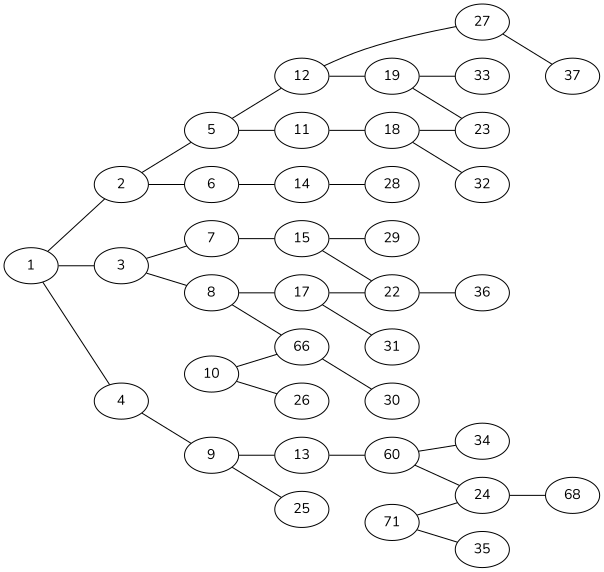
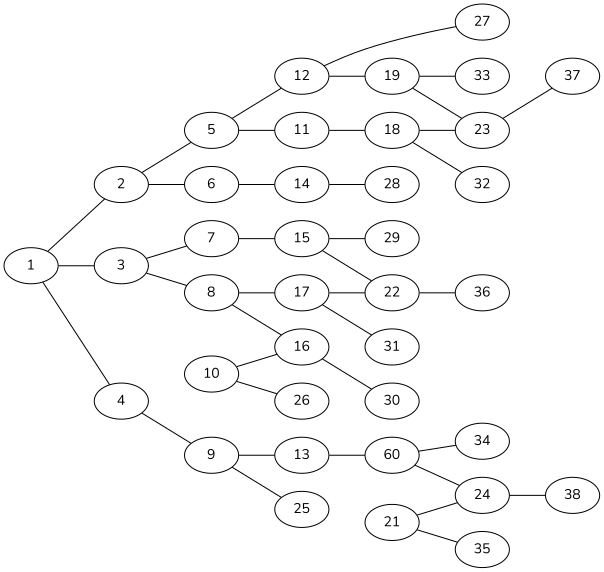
  graph {
    fontname=Nunito
    rankdir=LR
    node [chem=C fontname=Nunito]
    edge [fontname=Nunito valence=1]
    1
    2
    3
    4
    5
    6
    7
    8
    9
    11
    12
    14
    15
-   16 [label=66]
+   16
    17
    13
    25 [chem=H]
    10
    26 [chem=H]
    18
    19
    27 [chem=H]
    n23 [label=60]
    28 [chem=H]
    22
    29 [chem=H]
    30 [chem=H]
    31 [chem=H]
    23
    32 [chem=H]
    33 [chem=H]
    24
    34 [chem=H]
-   21 [label=71]
+   21
    35 [chem=H]
    36 [chem=H]
    37 [chem=H]
-   38 [chem=H label=68]
+   38 [chem=H]
    1 -- 2 [valence=2]
    1 -- 3
    1 -- 4
    2 -- 5
    2 -- 6
    3 -- 7 [valence=2]
    3 -- 8
    4 -- 9 [valence=2]
    5 -- 11 [valence=2]
    5 -- 12
    6 -- 14
    7 -- 15
    8 -- 16
    8 -- 17 [valence=2]
    9 -- 13
    9 -- 25
    11 -- 18
    12 -- 19 [valence=2]
    12 -- 27
    14 -- 28
    15 -- 22 [valence=2]
    15 -- 29
    16 -- 30
    17 -- 22
    17 -- 31
    13 -- n23
    10 -- 16 [valence=2]
    10 -- 26
    18 -- 23 [valence=2]
    18 -- 32
    19 -- 23
    19 -- 33
    n23 -- 24 [valence=2]
    n23 -- 34
    22 -- 36
-   27 -- 37
+   23 -- 37
    24 -- 38
    21 -- 24
    21 -- 35
  }
